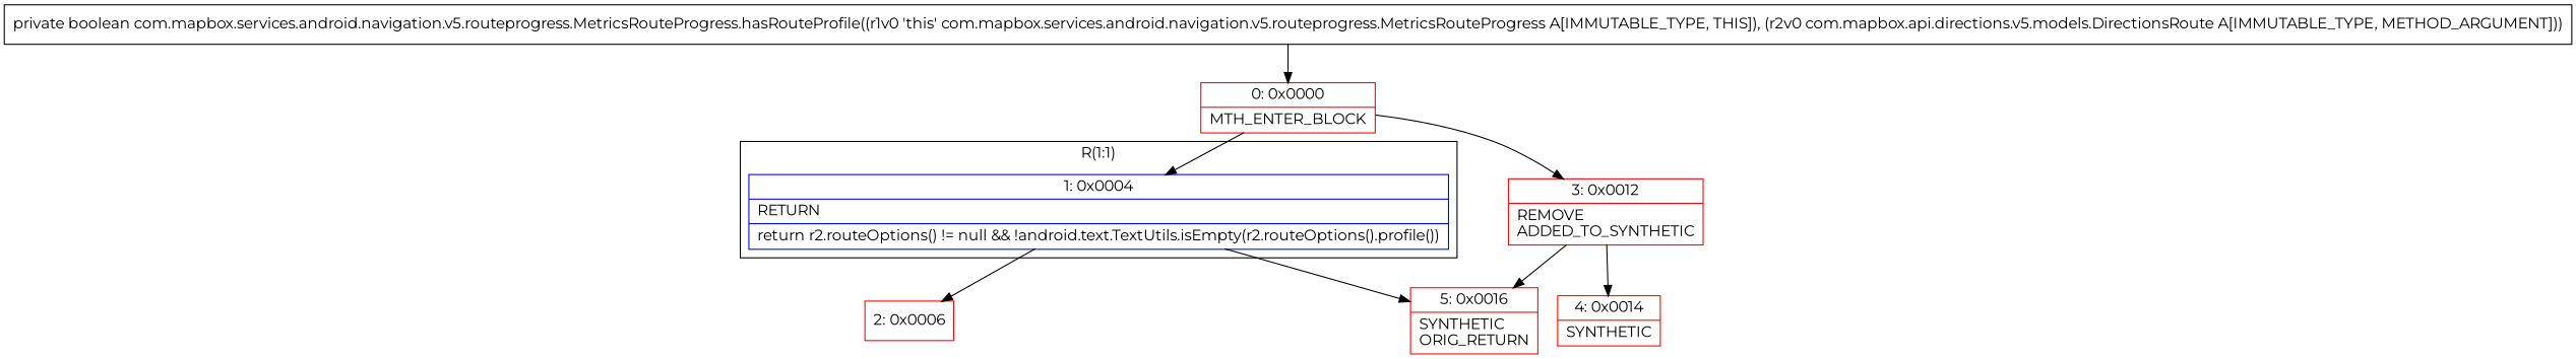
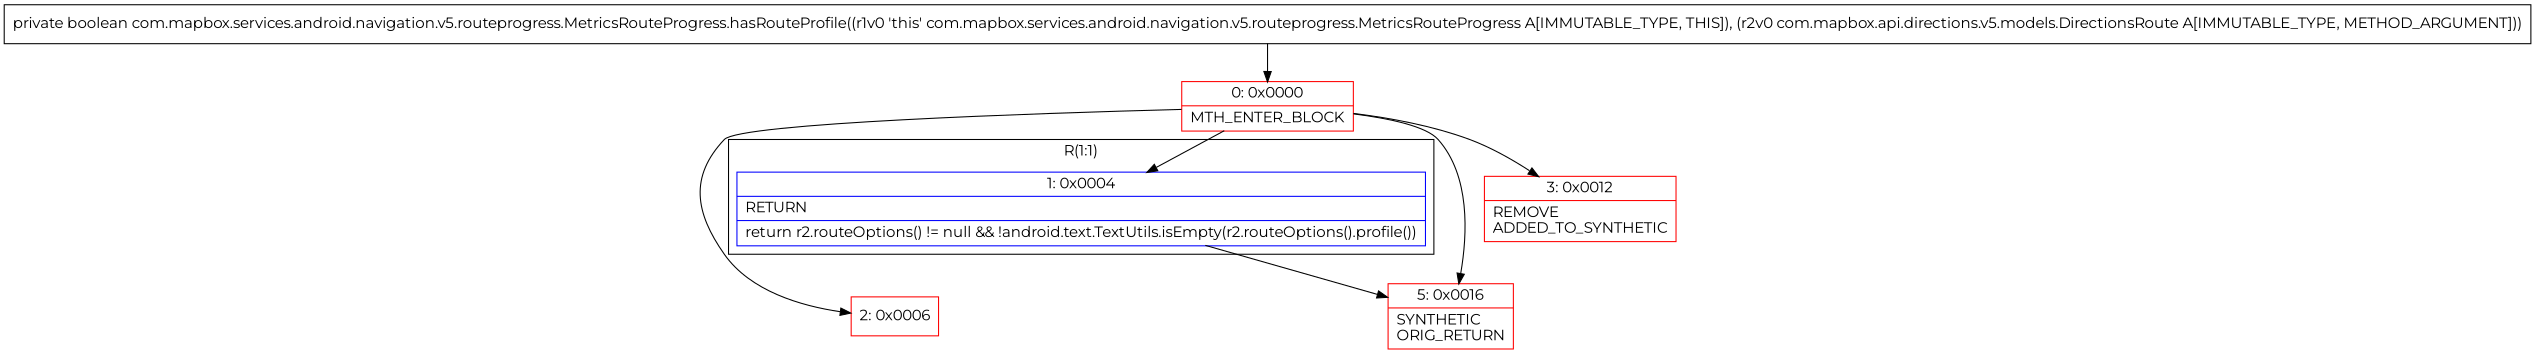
  digraph {
    fontname=Montserrat
    node [color=red fontname=Montserrat shape=record]
    edge [fontname=Montserrat]
    n1 [color=blue label="{1\:\ 0x0004|RETURN\l|return r2.routeOptions() != null && !android.text.TextUtils.isEmpty(r2.routeOptions().profile())\l}"]
    n2 [label="{2\:\ 0x0006}"]
    n3 [label="{5\:\ 0x0016|SYNTHETIC\lORIG_RETURN\l}"]
    n4 [label="{0\:\ 0x0000|MTH_ENTER_BLOCK\l}"]
    n5 [label="{3\:\ 0x0012|REMOVE\lADDED_TO_SYNTHETIC\l}"]
-   n6 [label="{4\:\ 0x0014|SYNTHETIC\l}"]
    n7 [label="{private boolean com.mapbox.services.android.navigation.v5.routeprogress.MetricsRouteProgress.hasRouteProfile((r1v0 'this' com.mapbox.services.android.navigation.v5.routeprogress.MetricsRouteProgress A[IMMUTABLE_TYPE, THIS]), (r2v0 com.mapbox.api.directions.v5.models.DirectionsRoute A[IMMUTABLE_TYPE, METHOD_ARGUMENT])) }" color=""]
    subgraph cluster_1 {
      label="R(1:1)"
      n1
    }
-   n1 -> n2
+   n4 -> n2
    n1 -> n3
    n4 -> n1
    n4 -> n5
-   n5 -> n3
-   n5 -> n6
+   n4 -> n3
    n7 -> n4
  }
